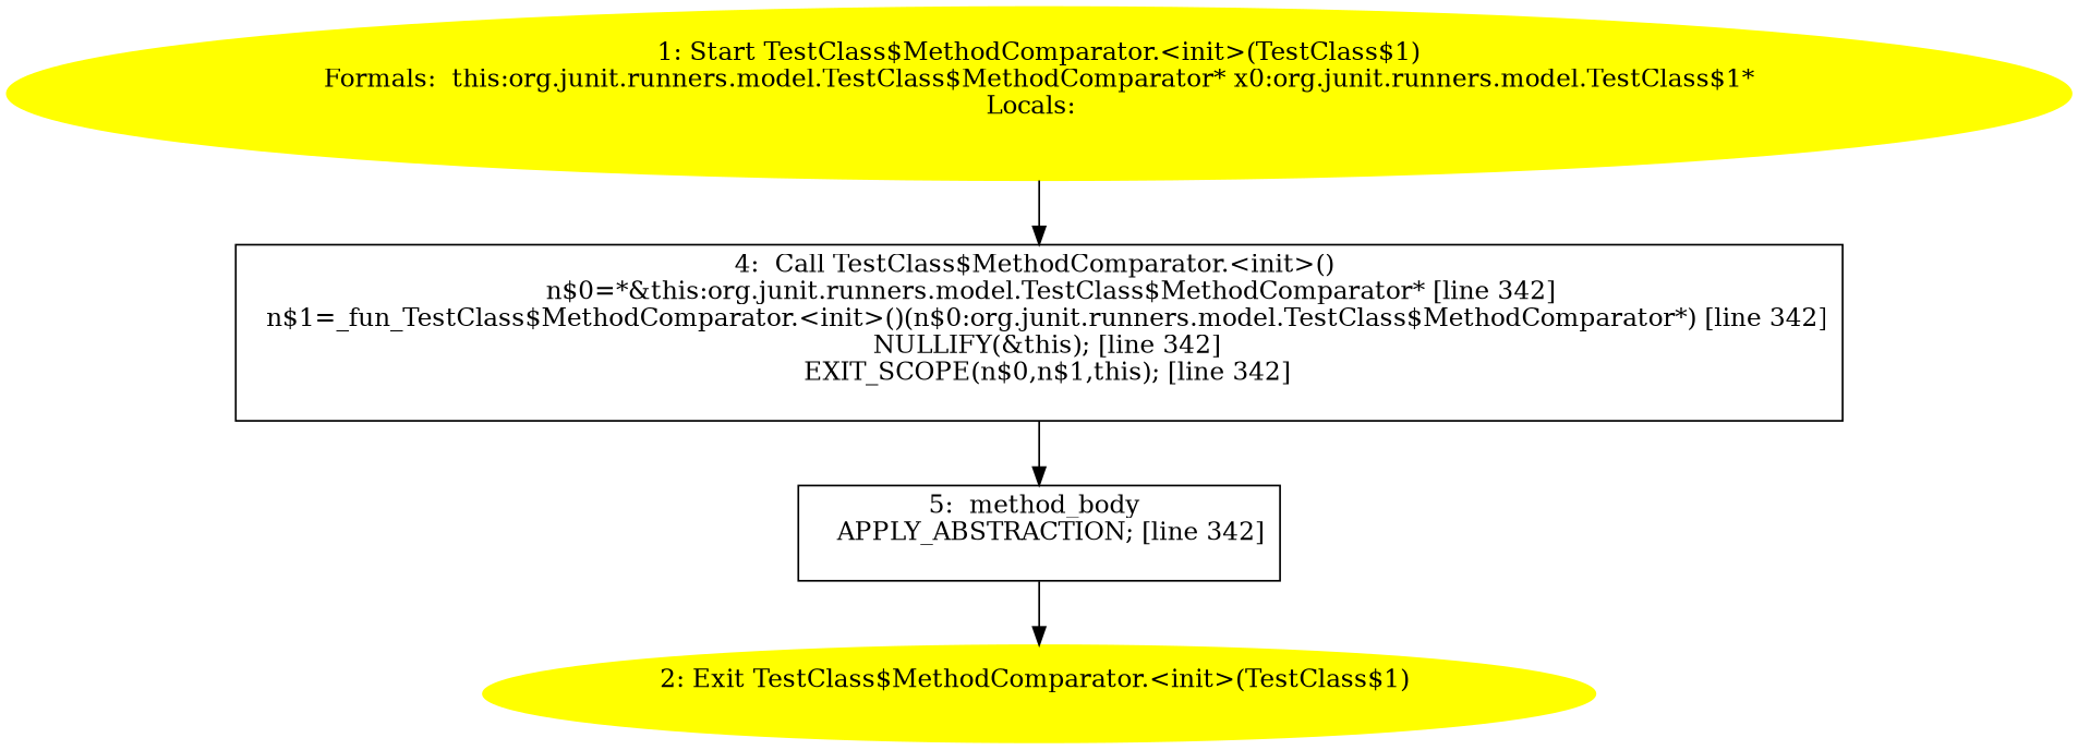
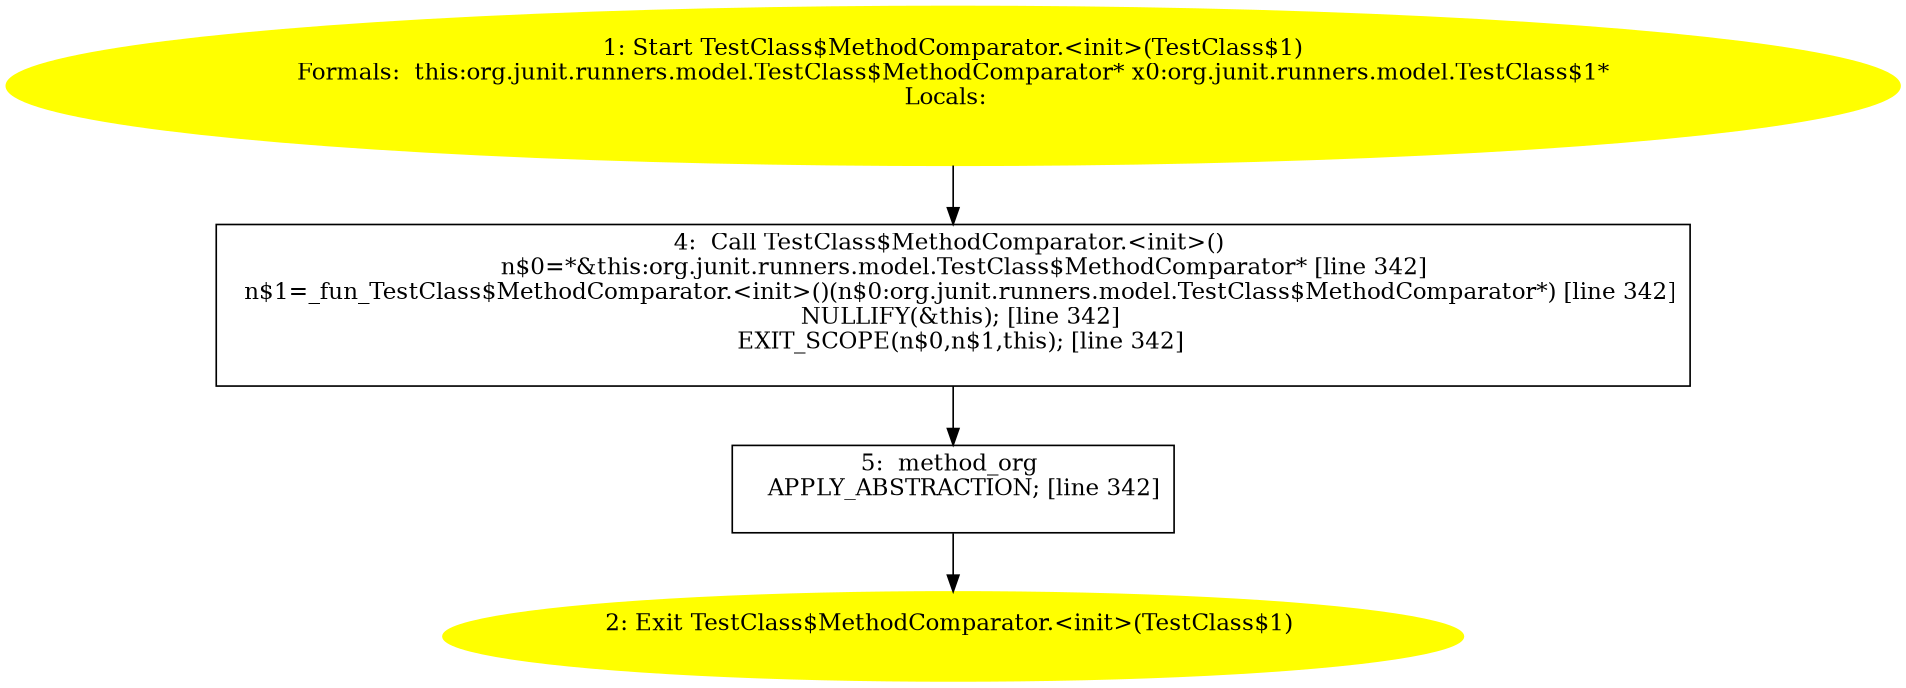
  digraph {
    n1 [color=yellow label="1: Start TestClass$MethodComparator.<init>(TestClass$1)\nFormals:  this:org.junit.runners.model.TestClass$MethodComparator* x0:org.junit.runners.model.TestClass$1*\nLocals:  \n  " style=filled]
    n2 [label="4:  Call TestClass$MethodComparator.<init>() \n   n$0=*&this:org.junit.runners.model.TestClass$MethodComparator* [line 342]\n  n$1=_fun_TestClass$MethodComparator.<init>()(n$0:org.junit.runners.model.TestClass$MethodComparator*) [line 342]\n  NULLIFY(&this); [line 342]\n  EXIT_SCOPE(n$0,n$1,this); [line 342]\n " shape=box]
-   n3 [label="5:  method_body \n   APPLY_ABSTRACTION; [line 342]\n " shape=box]
+   n3 [label="5:  method_org \n   APPLY_ABSTRACTION; [line 342]\n " shape=box]
    n4 [color=yellow label="2: Exit TestClass$MethodComparator.<init>(TestClass$1) \n  " style=filled]
    n1 -> n2
    n2 -> n3
    n3 -> n4
  }
